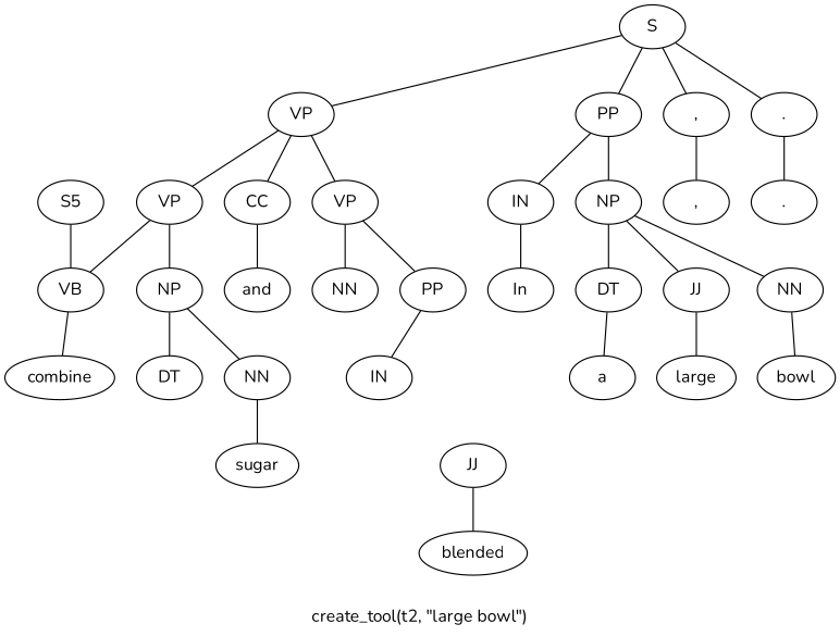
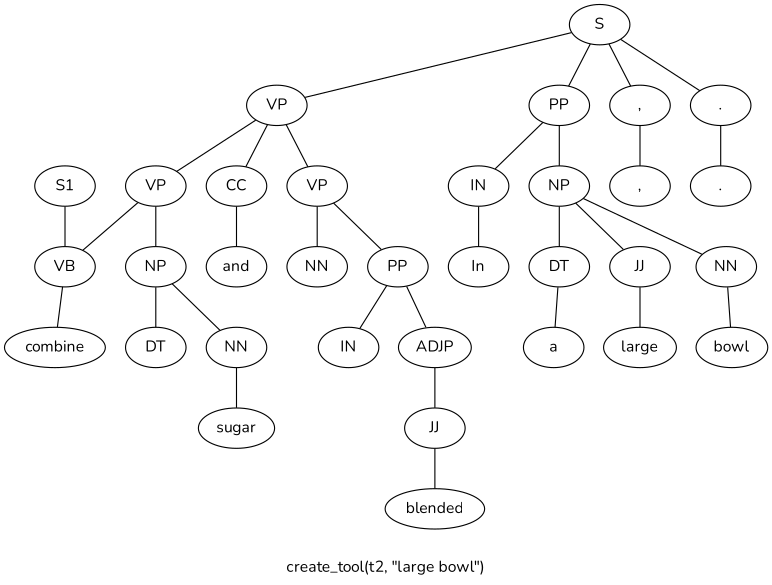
  graph {
    fontname=Nunito
    label="create_tool(t2, \"large bowl\")"
    node [fontname=Nunito]
    edge [fontname=Nunito]
-   n1 [label=S5]
+   n1 [label=S1]
    n2 [label=VB]
    n3 [label=S]
    n4 [label=PP]
    n5 [label=","]
    n6 [label=VP]
    n7 [label="."]
    n8 [label=IN]
    n9 [label=NP]
    n10 [label=","]
    n11 [label=VP]
    n12 [label=CC]
    n13 [label=VP]
    n14 [label="."]
    n15 [label=In]
    n16 [label=DT]
    n17 [label=JJ]
    n18 [label=NN]
    n19 [label=a]
    n20 [label=large]
    n21 [label=bowl]
    n22 [label=NP]
    n23 [label=and]
    n24 [label=NN]
    n25 [label=PP]
    n26 [label=combine]
    n27 [label=DT]
    n28 [label=NN]
    n29 [label=sugar]
    n30 [label=IN]
+   n31 [label=ADJP]
    n32 [label=JJ]
    n33 [label=blended]
    n1 -- n2
    n2 -- n26
    n3 -- n4
    n3 -- n5
    n3 -- n6
    n3 -- n7
    n4 -- n8
    n4 -- n9
    n5 -- n10
    n6 -- n11
    n6 -- n12
    n6 -- n13
    n7 -- n14
    n8 -- n15
    n9 -- n16
    n9 -- n17
    n9 -- n18
    n11 -- n2
    n11 -- n22
    n12 -- n23
    n13 -- n24
    n13 -- n25
    n16 -- n19
    n17 -- n20
    n18 -- n21
    n22 -- n27
    n22 -- n28
    n25 -- n30
+   n25 -- n31
    n28 -- n29
+   n31 -- n32
    n32 -- n33
  }
